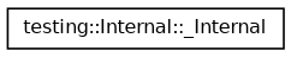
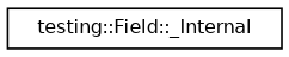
  digraph {
    rankdir=TB
-   n1 [color=black fillcolor=white fontname=Helvetica fontsize=10 height=0.2 label="testing::Internal::_Internal" shape=record style=filled width=0.4]
+   n1 [color=black fillcolor=white fontname=Helvetica fontsize=10 height=0.2 label="testing::Field::_Internal" shape=record style=filled width=0.4]
  }
